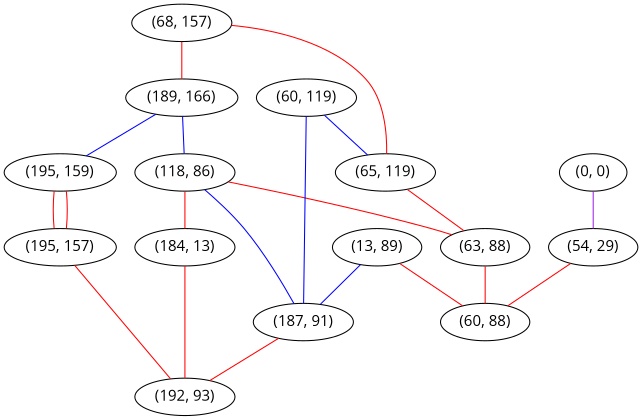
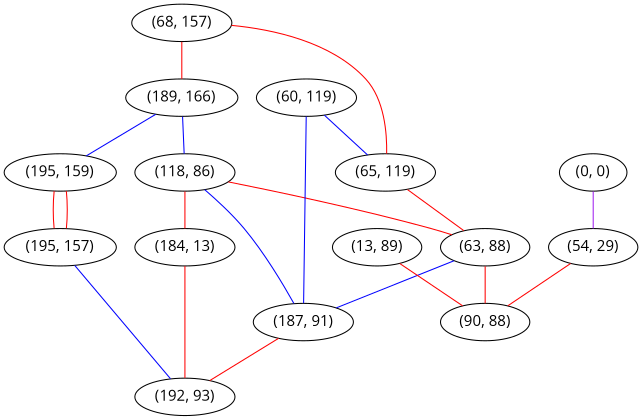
  graph {
    fontname="Open Sans"
    node [fontname="Open Sans"]
    edge [color=red fontname="Open Sans" weight=1]
    "(68, 157)"
    "(189, 166)"
    "(65, 119)"
    "(118, 86)"
    "(195, 159)"
    "(63, 88)"
    "(184, 13)"
    n8 [label="(187, 91)"]
    "(195, 157)"
    "(0, 0)"
    "(54, 29)"
-   "(60, 88)"
+   "(60, 88)" [label="(90, 88)"]
    "(192, 93)"
    "(13, 89)"
    "(60, 119)"
    "(68, 157)" -- "(189, 166)" [weight=3]
    "(68, 157)" -- "(65, 119)"
    "(189, 166)" -- "(118, 86)" [color=blue weight=3]
    "(189, 166)" -- "(195, 159)" [color=blue]
    "(65, 119)" -- "(63, 88)"
    "(118, 86)" -- "(63, 88)"
    "(118, 86)" -- "(184, 13)" [weight=3]
    "(118, 86)" -- n8 [color=blue weight=3]
    "(195, 159)" -- "(195, 157)"
    "(195, 159)" -- "(195, 157)"
    "(63, 88)" -- "(60, 88)"
    "(184, 13)" -- "(192, 93)"
    n8 -- "(192, 93)"
-   "(195, 157)" -- "(192, 93)"
+   "(195, 157)" -- "(192, 93)" [color=blue]
    "(0, 0)" -- "(54, 29)" [color=purple weight=4]
    "(54, 29)" -- "(60, 88)"
-   "(13, 89)" -- n8 [color=blue weight=3]
+   "(63, 88)" -- n8 [color=blue weight=3]
    "(13, 89)" -- "(60, 88)"
    "(60, 119)" -- "(65, 119)" [color=blue]
    "(60, 119)" -- n8 [color=blue weight=3]
  }
